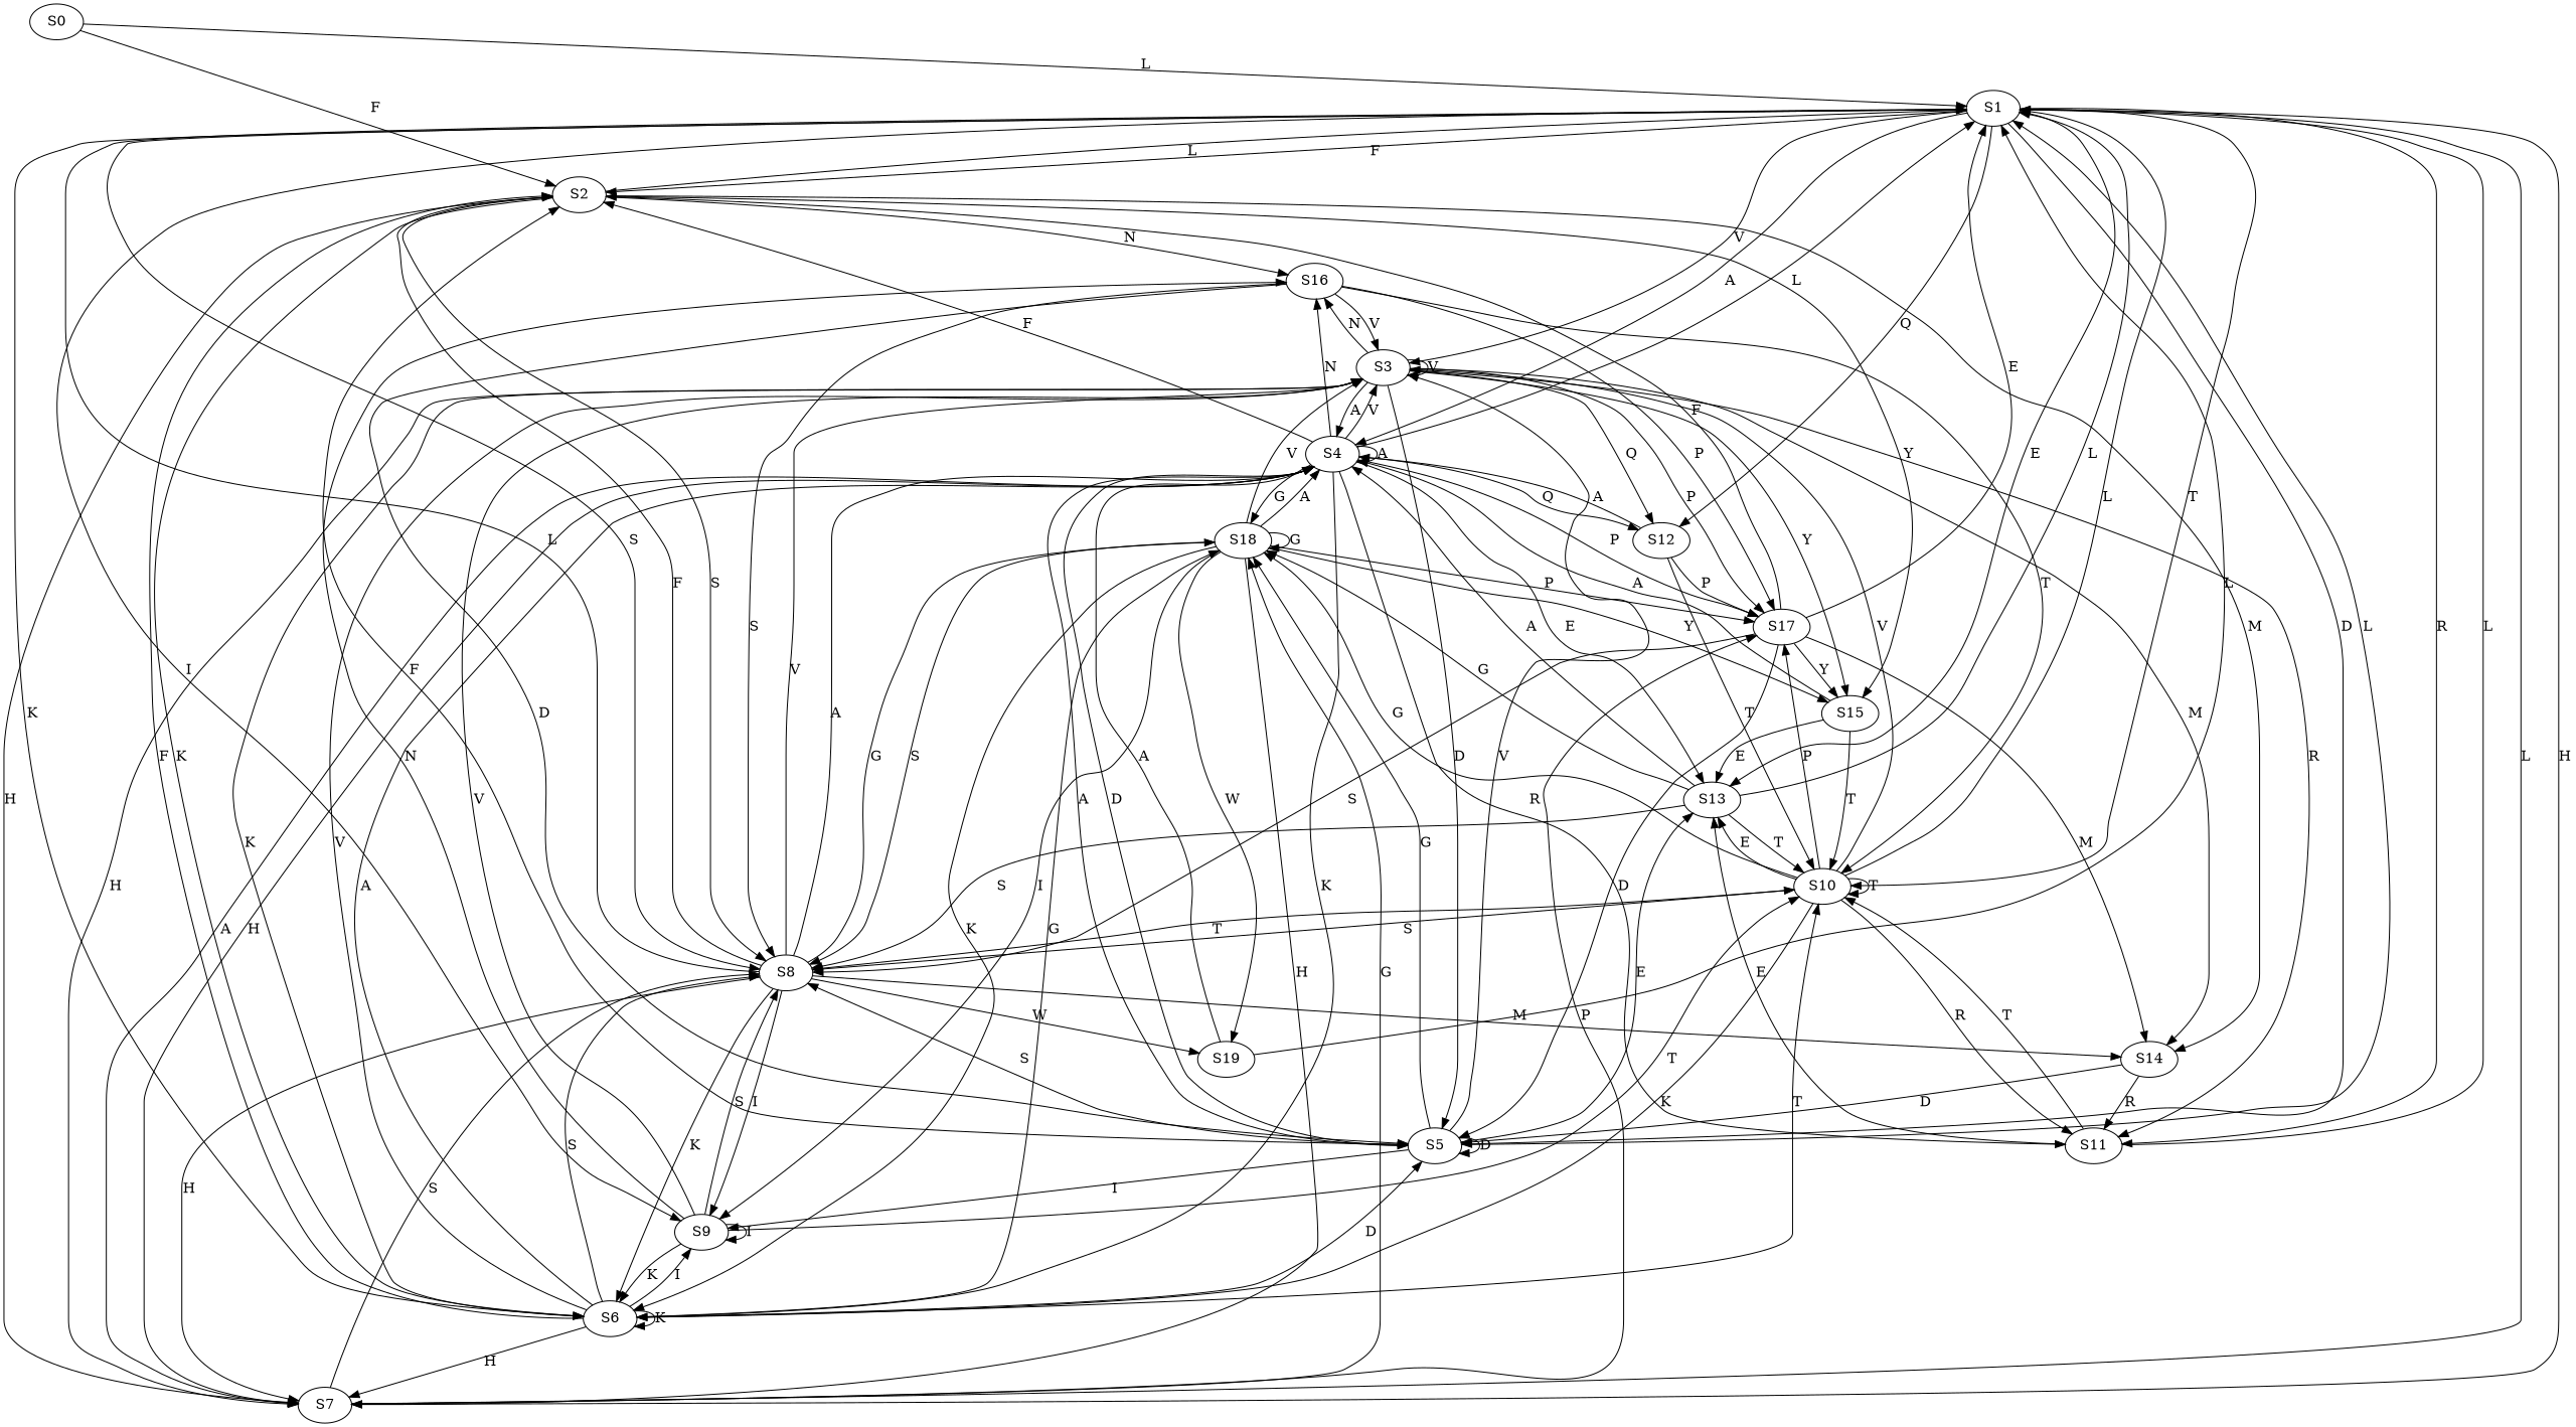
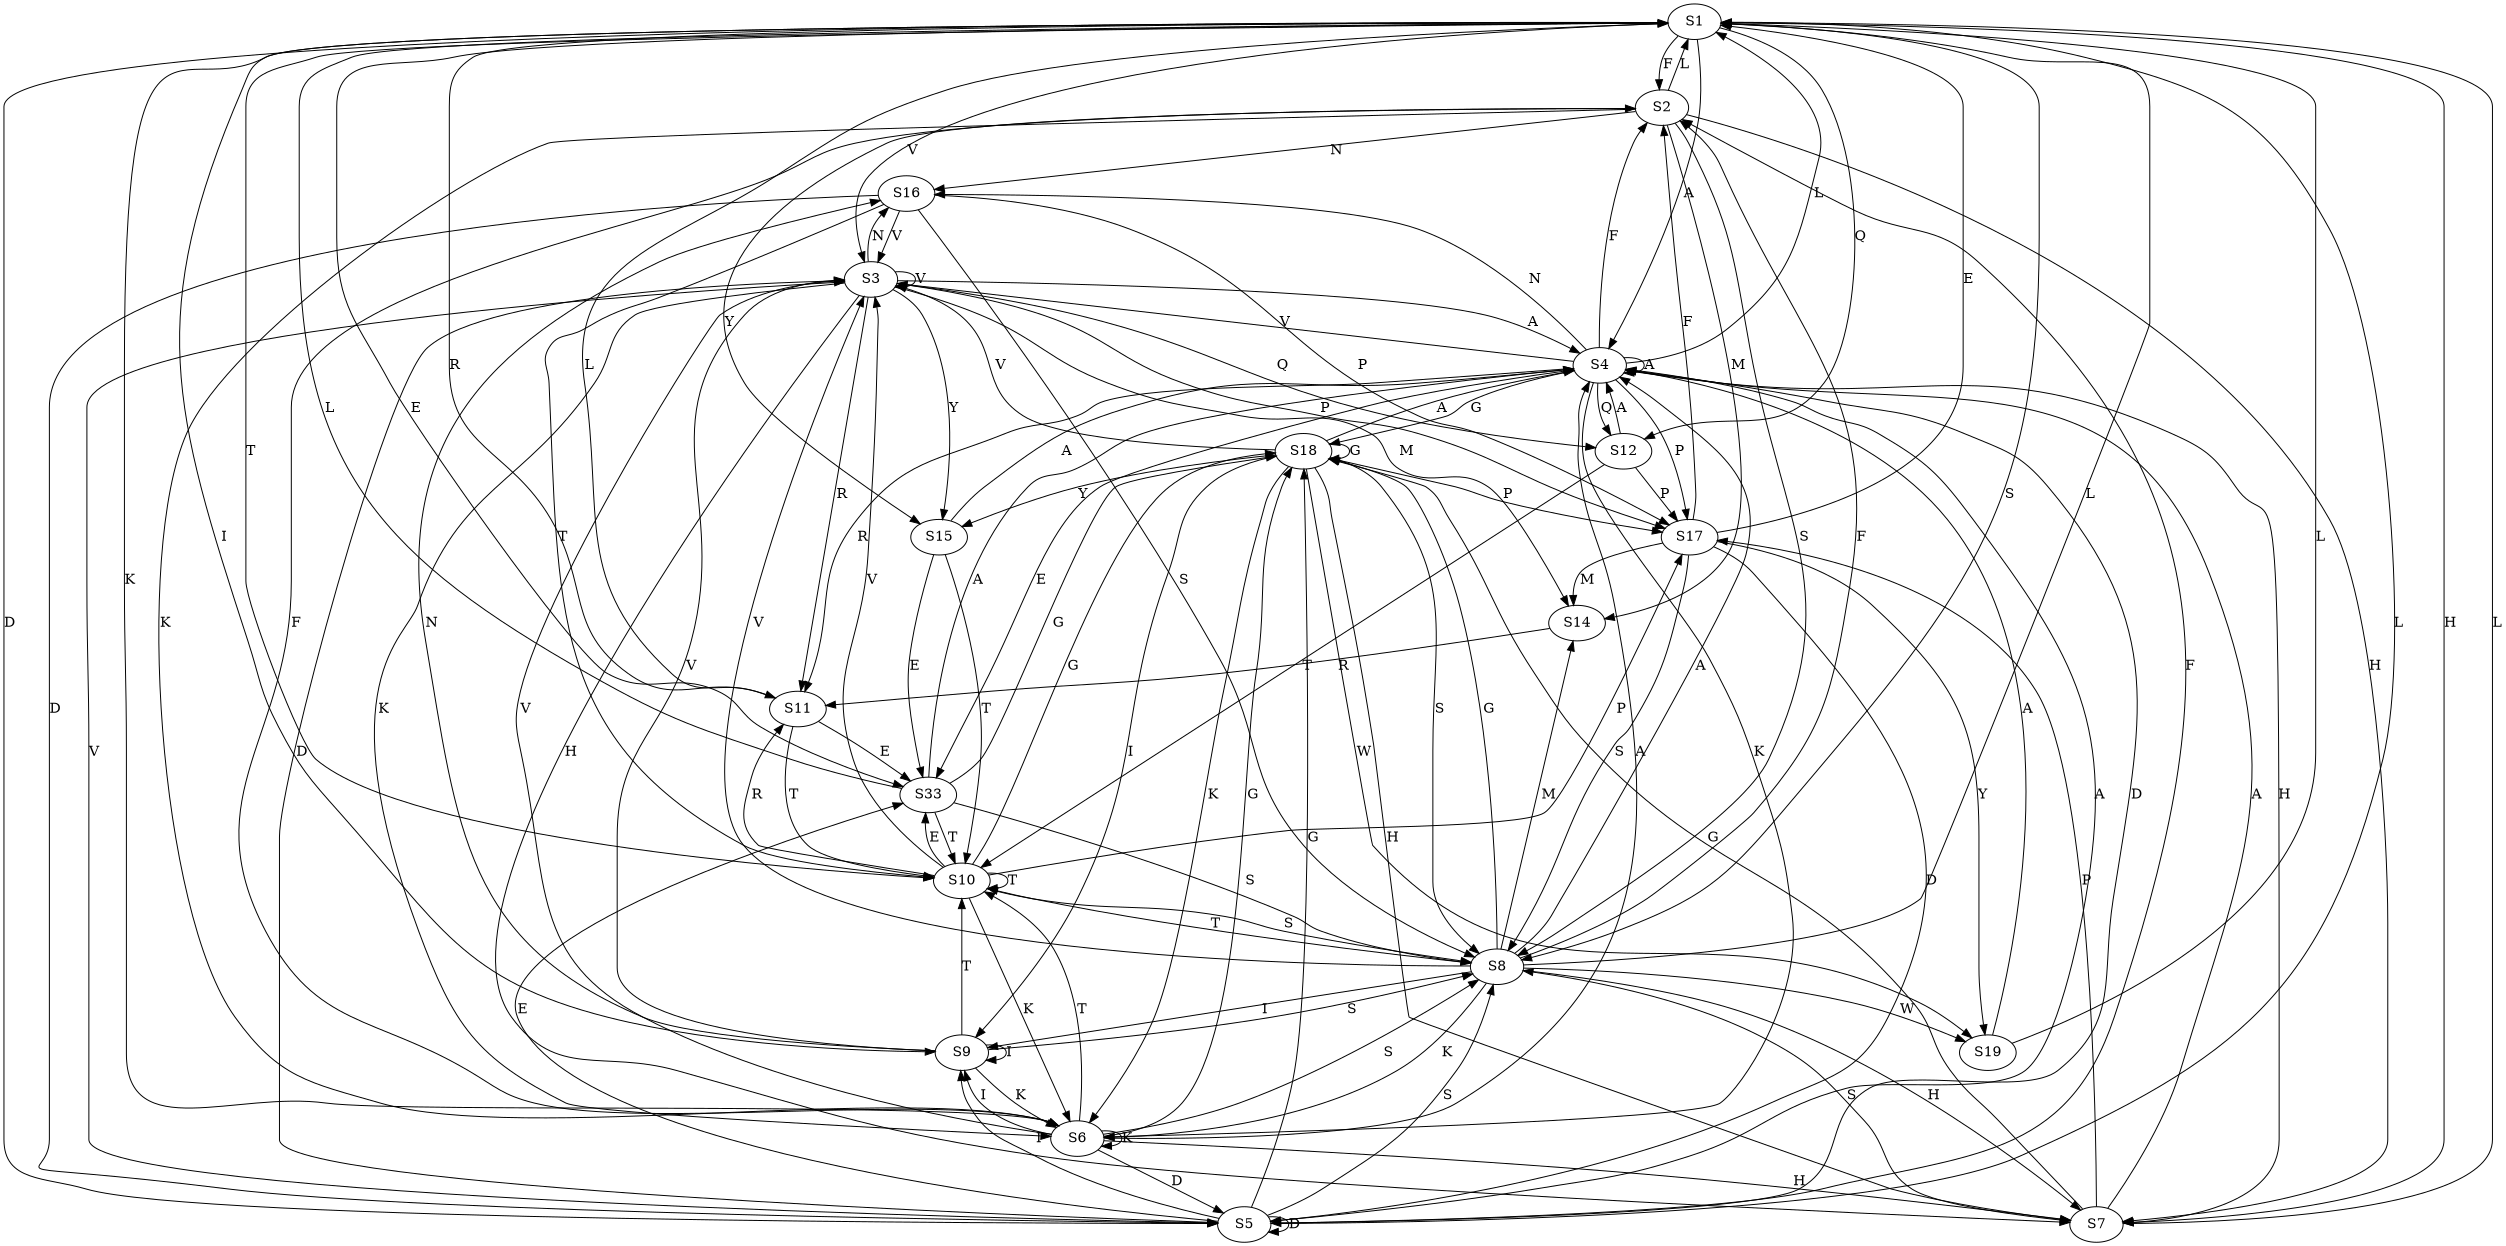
  strict digraph {
-   S0
    S1
    S2
    S3
    S4
    S5
    S6
    S7
    S8
    S9
    S10
    S11
    S12
-   S13
+   S13 [label=S33]
    S14
    S15
    S16
    S17
    S18
    S19
-   S0 -> S1 [label=L]
-   S0 -> S2 [label=F]
    S1 -> S2 [label=F]
    S1 -> S3 [label=V]
    S1 -> S4 [label=A]
    S1 -> S5 [label=D]
    S1 -> S6 [label=K]
    S1 -> S7 [label=H]
    S1 -> S8 [label=S]
    S1 -> S9 [label=I]
    S1 -> S10 [label=T]
    S1 -> S11 [label=R]
    S1 -> S12 [label=Q]
    S1 -> S13 [label=E]
    S2 -> S1 [label=L]
    S2 -> S6 [label=K]
    S2 -> S7 [label=H]
    S2 -> S8 [label=S]
    S2 -> S14 [label=M]
    S2 -> S15 [label=Y]
    S2 -> S16 [label=N]
    S3 -> S3 [label=V]
    S3 -> S4 [label=A]
    S3 -> S5 [label=D]
    S3 -> S6 [label=K]
    S3 -> S7 [label=H]
    S3 -> S11 [label=R]
    S3 -> S12 [label=Q]
    S3 -> S14 [label=M]
    S3 -> S15 [label=Y]
    S3 -> S16 [label=N]
    S3 -> S17 [label=P]
    S4 -> S1 [label=L]
    S4 -> S2 [label=F]
    S4 -> S3 [label=V]
    S4 -> S4 [label=A]
    S4 -> S5 [label=D]
    S4 -> S6 [label=K]
    S4 -> S7 [label=H]
    S4 -> S11 [label=R]
    S4 -> S12 [label=Q]
    S4 -> S13 [label=E]
    S4 -> S16 [label=N]
    S4 -> S17 [label=P]
    S4 -> S18 [label=G]
    S5 -> S1 [label=L]
    S5 -> S2 [label=F]
    S5 -> S3 [label=V]
    S5 -> S4 [label=A]
    S5 -> S5 [label=D]
    S5 -> S8 [label=S]
    S5 -> S9 [label=I]
    S5 -> S13 [label=E]
    S5 -> S18 [label=G]
    S6 -> S2 [label=F]
    S6 -> S3 [label=V]
    S6 -> S4 [label=A]
    S6 -> S5 [label=D]
    S6 -> S6 [label=K]
    S6 -> S7 [label=H]
    S6 -> S8 [label=S]
    S6 -> S9 [label=I]
    S6 -> S10 [label=T]
    S6 -> S18 [label=G]
    S7 -> S1 [label=L]
    S7 -> S4 [label=A]
    S7 -> S8 [label=S]
    S7 -> S17 [label=P]
    S7 -> S18 [label=G]
    S8 -> S1 [label=L]
    S8 -> S2 [label=F]
    S8 -> S3 [label=V]
    S8 -> S4 [label=A]
    S8 -> S6 [label=K]
    S8 -> S7 [label=H]
    S8 -> S9 [label=I]
    S8 -> S10 [label=T]
    S8 -> S14 [label=M]
    S8 -> S18 [label=G]
    S8 -> S19 [label=W]
    S9 -> S3 [label=V]
    S9 -> S6 [label=K]
    S9 -> S8 [label=S]
    S9 -> S9 [label=I]
    S9 -> S10 [label=T]
    S9 -> S16 [label=N]
-   S10 -> S1 [label=L]
    S10 -> S3 [label=V]
    S10 -> S6 [label=K]
    S10 -> S8 [label=S]
    S10 -> S10 [label=T]
    S10 -> S11 [label=R]
    S10 -> S13 [label=E]
    S10 -> S17 [label=P]
    S10 -> S18 [label=G]
    S11 -> S1 [label=L]
    S11 -> S10 [label=T]
    S11 -> S13 [label=E]
    S12 -> S4 [label=A]
    S12 -> S10 [label=T]
    S12 -> S17 [label=P]
    S13 -> S1 [label=L]
    S13 -> S4 [label=A]
    S13 -> S8 [label=S]
    S13 -> S10 [label=T]
    S13 -> S18 [label=G]
-   S14 -> S5 [label=D]
    S14 -> S11 [label=R]
    S15 -> S4 [label=A]
    S15 -> S10 [label=T]
    S15 -> S13 [label=E]
    S16 -> S3 [label=V]
    S16 -> S5 [label=D]
    S16 -> S8 [label=S]
    S16 -> S10 [label=T]
    S16 -> S17 [label=P]
    S17 -> S1 [label=E]
    S17 -> S2 [label=F]
    S17 -> S5 [label=D]
    S17 -> S8 [label=S]
    S17 -> S14 [label=M]
-   S17 -> S15 [label=Y]
+   S17 -> S19 [label=Y]
    S18 -> S3 [label=V]
    S18 -> S4 [label=A]
    S18 -> S6 [label=K]
    S18 -> S7 [label=H]
    S18 -> S8 [label=S]
    S18 -> S9 [label=I]
    S18 -> S15 [label=Y]
    S18 -> S17 [label=P]
    S18 -> S18 [label=G]
    S18 -> S19 [label=W]
    S19 -> S1 [label=L]
    S19 -> S4 [label=A]
  }
